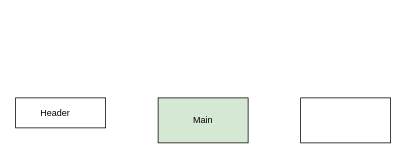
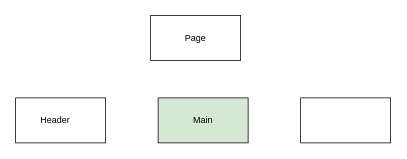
  <mxCell id="0" />
  <mxCell id="1" parent="0" />
+ <mxCell id="2" value="Page" style="rounded=0;whiteSpace=wrap;html=1;strokeColor=#000000;" vertex="1" parent="1"><mxGeometry x="200" y="20" width="120" height="60" as="geometry" /></mxCell>
  <mxCell id="3" value="" style="rounded=0;whiteSpace=wrap;html=1;strokeColor=#000000;" vertex="1" parent="1"><mxGeometry x="400" y="130" width="120" height="60" as="geometry" /></mxCell>
  <mxCell id="4" value="Main" style="rounded=0;whiteSpace=wrap;html=1;strokeColor=#000000;fillColor=#d5e8d4;" vertex="1" parent="1"><mxGeometry x="210" y="130" width="120" height="60" as="geometry" /></mxCell>
- <mxCell id="5" value="Header&lt;span style=&quot;white-space: pre;&quot;&gt;&#09;&lt;/span&gt;" style="rounded=0;whiteSpace=wrap;html=1;strokeColor=#000000;" vertex="1" parent="1"><mxGeometry x="20" y="130" width="120" height="40" as="geometry" /></mxCell>
+ <mxCell id="5" value="Header&lt;span style=&quot;white-space: pre;&quot;&gt;&#09;&lt;/span&gt;" style="rounded=0;whiteSpace=wrap;html=1;strokeColor=#000000;" vertex="1" parent="1"><mxGeometry x="20" y="130" width="120" height="60" as="geometry" /></mxCell>
